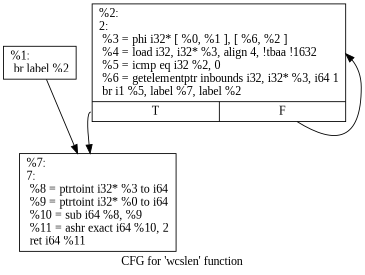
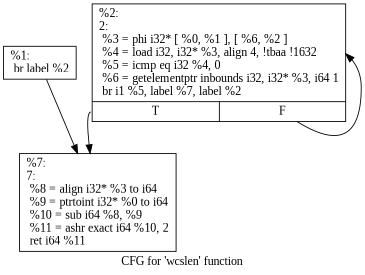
  digraph {
    fontname="Liberation Serif"
    label="CFG for 'wcslen' function"
    node [fontname="Liberation Serif" shape=record]
    edge [fontname="Liberation Serif"]
    n1 [label="{%1:\l  br label %2\l}"]
-   n2 [label="{%7:\l7:                                                \l  %8 = ptrtoint i32* %3 to i64\l  %9 = ptrtoint i32* %0 to i64\l  %10 = sub i64 %8, %9\l  %11 = ashr exact i64 %10, 2\l  ret i64 %11\l}"]
-   n3 [label="{%2:\l2:                                                \l  %3 = phi i32* [ %0, %1 ], [ %6, %2 ]\l  %4 = load i32, i32* %3, align 4, !tbaa !1632\l  %5 = icmp eq i32 %2, 0\l  %6 = getelementptr inbounds i32, i32* %3, i64 1\l  br i1 %5, label %7, label %2\l|{<s0>T|<s1>F}}"]
+   n2 [label="{%7:\l7:                                                \l  %8 = align i32* %3 to i64\l  %9 = ptrtoint i32* %0 to i64\l  %10 = sub i64 %8, %9\l  %11 = ashr exact i64 %10, 2\l  ret i64 %11\l}"]
+   n3 [label="{%2:\l2:                                                \l  %3 = phi i32* [ %0, %1 ], [ %6, %2 ]\l  %4 = load i32, i32* %3, align 4, !tbaa !1632\l  %5 = icmp eq i32 %4, 0\l  %6 = getelementptr inbounds i32, i32* %3, i64 1\l  br i1 %5, label %7, label %2\l|{<s0>T|<s1>F}}"]
    n1 -> n2
    n3 -> n2 [tailport=s0]
    n3 -> n3 [tailport=s1]
  }
